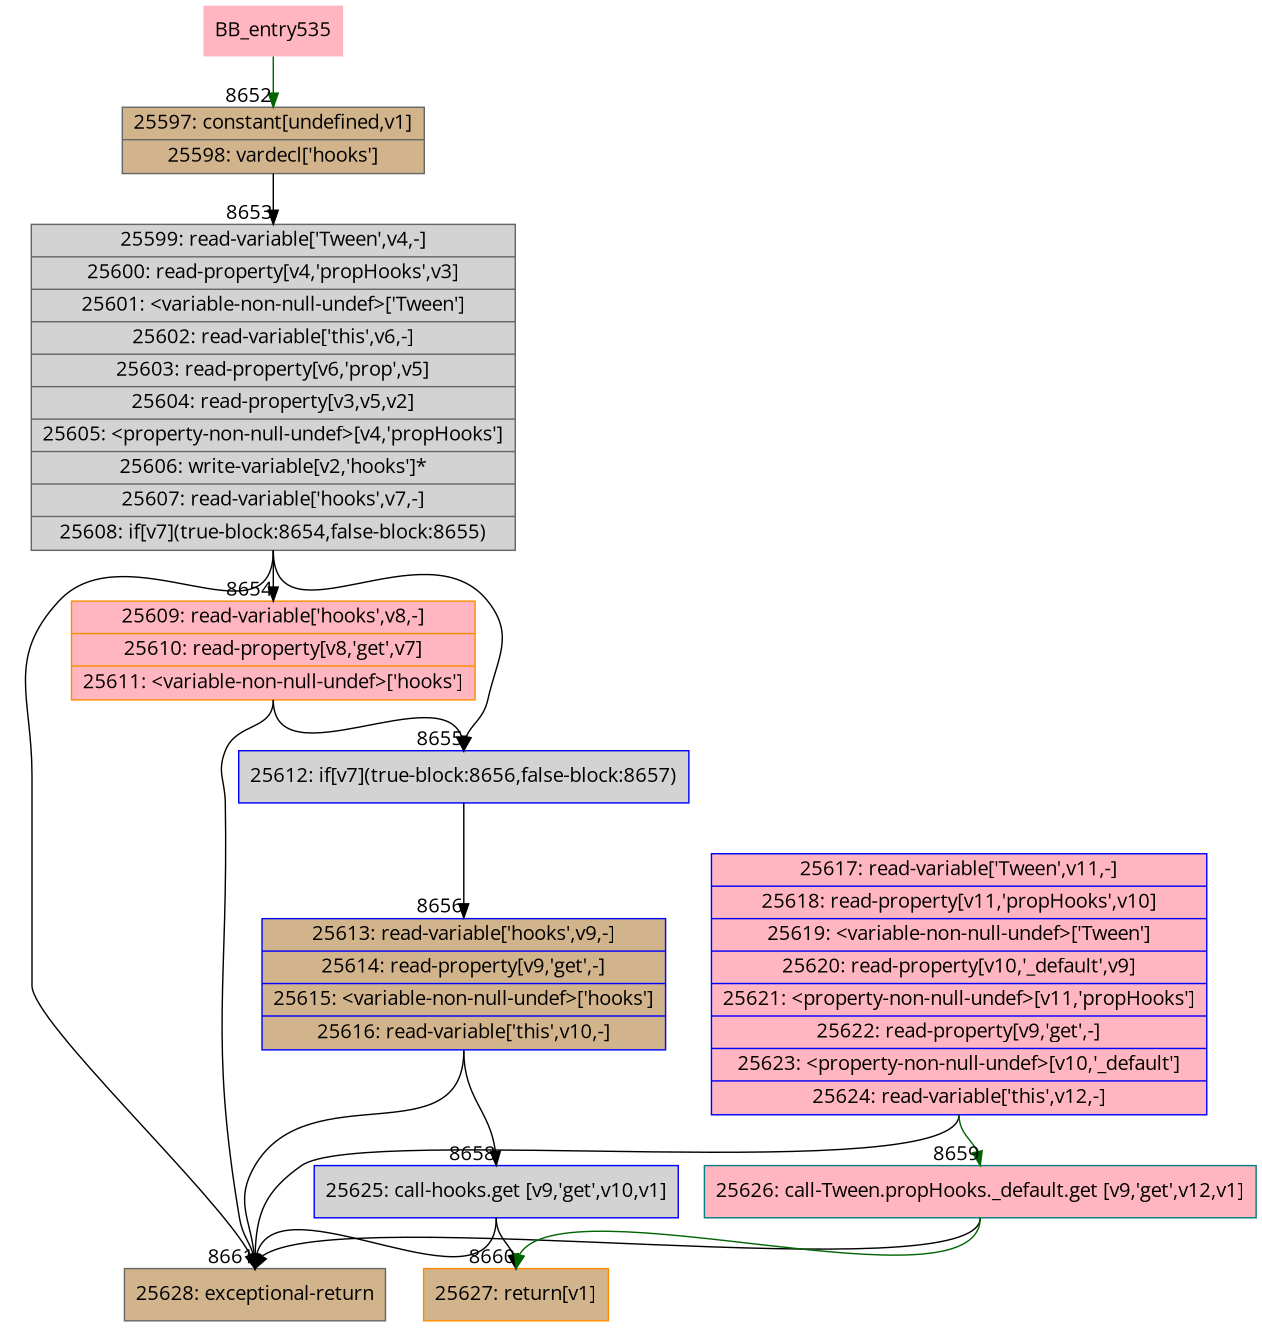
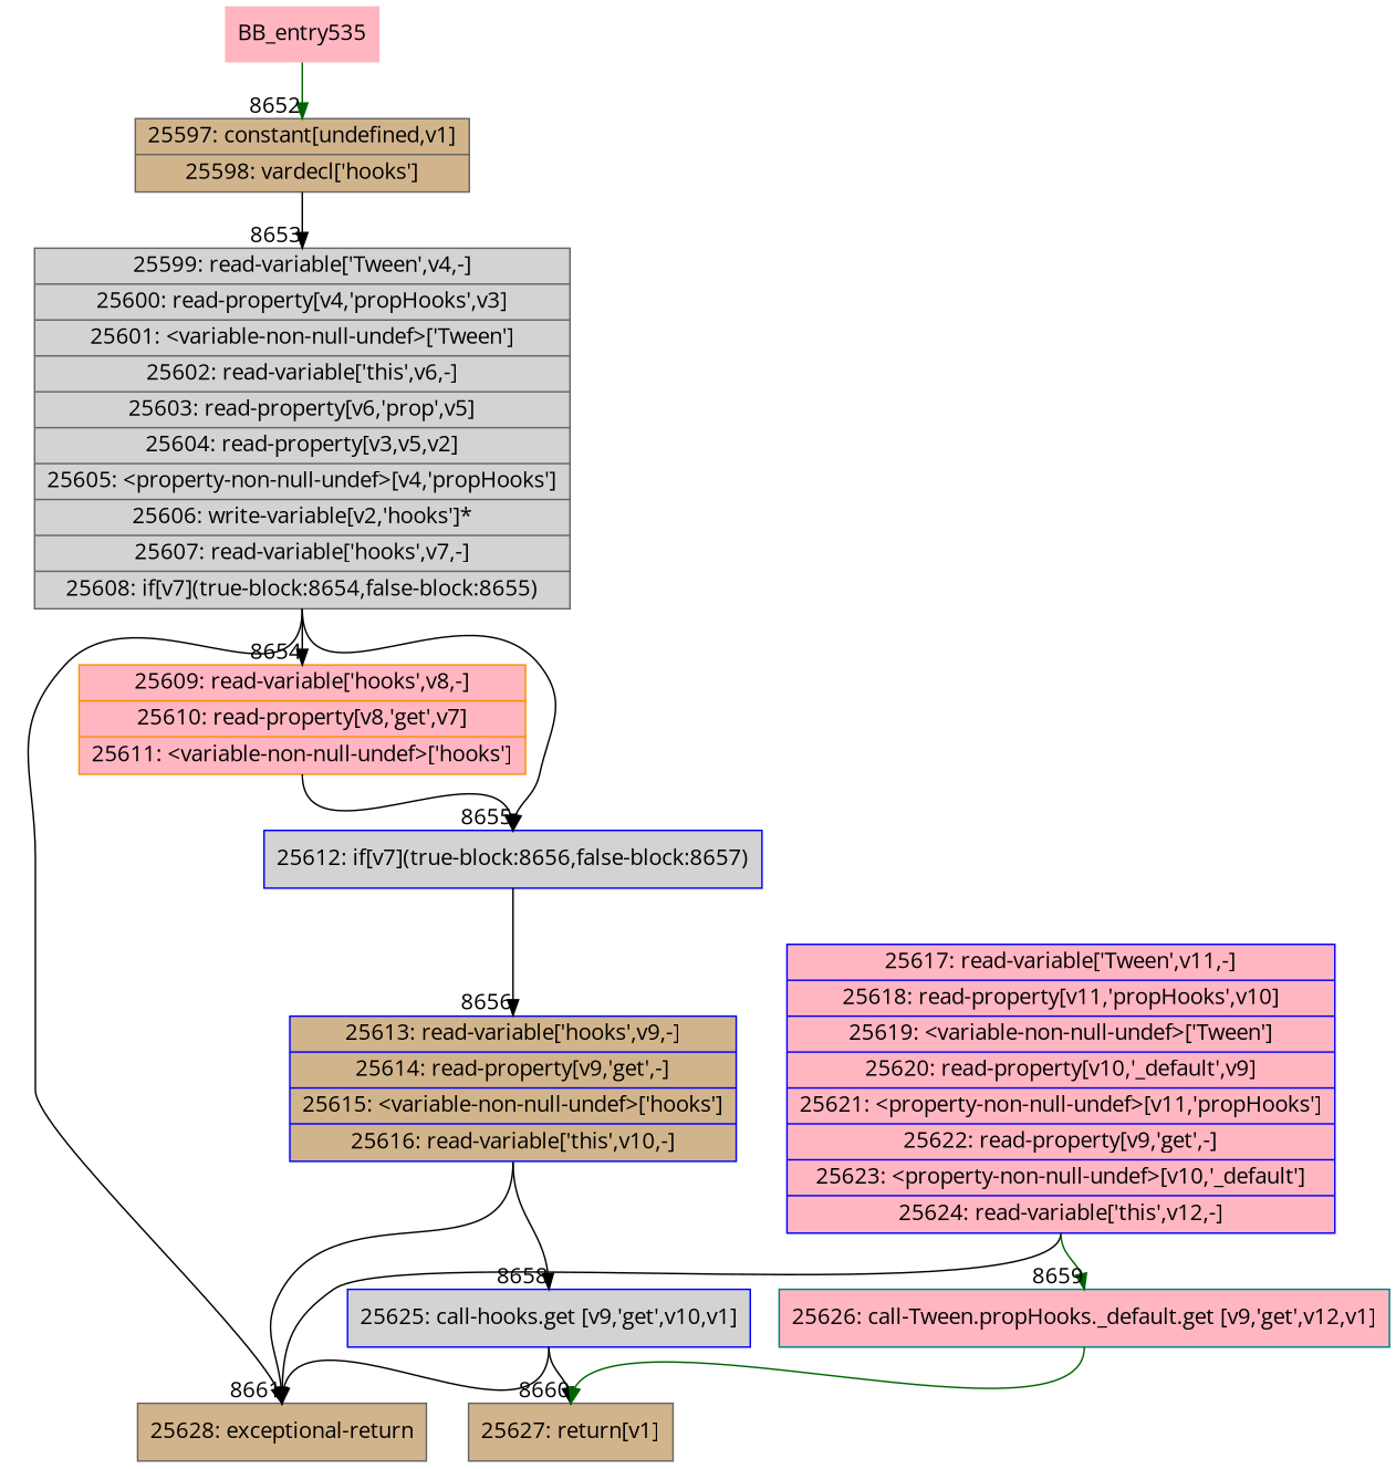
  digraph {
    fontname="Open Sans"
    rankdir=TD
    node [color=gray40 fillcolor=lightpink fontname="Open Sans" shape=record style=filled]
    edge [color=black fontname="Open Sans" headport=n tailport=s]
    BB_entry535 [shape=none]
    n2 [fillcolor=tan label="{25597: constant[undefined,v1]|25598: vardecl['hooks']}"]
    n3 [fillcolor=lightgrey label="{25599: read-variable['Tween',v4,-]|25600: read-property[v4,'propHooks',v3]|25601: \<variable-non-null-undef\>['Tween']|25602: read-variable['this',v6,-]|25603: read-property[v6,'prop',v5]|25604: read-property[v3,v5,v2]|25605: \<property-non-null-undef\>[v4,'propHooks']|25606: write-variable[v2,'hooks']*|25607: read-variable['hooks',v7,-]|25608: if[v7](true-block:8654,false-block:8655)}"]
    n4 [color=blue fillcolor=lightgrey label="{25612: if[v7](true-block:8656,false-block:8657)}"]
    n5 [color=darkorange label="{25609: read-variable['hooks',v8,-]|25610: read-property[v8,'get',v7]|25611: \<variable-non-null-undef\>['hooks']}"]
    n6 [fillcolor=tan label="{25628: exceptional-return}"]
    n7 [color=blue fillcolor=tan label="{25613: read-variable['hooks',v9,-]|25614: read-property[v9,'get',-]|25615: \<variable-non-null-undef\>['hooks']|25616: read-variable['this',v10,-]}"]
    n8 [color=blue fillcolor=lightgrey label="{25625: call-hooks.get [v9,'get',v10,v1]}"]
    n9 [color=blue label="{25617: read-variable['Tween',v11,-]|25618: read-property[v11,'propHooks',v10]|25619: \<variable-non-null-undef\>['Tween']|25620: read-property[v10,'_default',v9]|25621: \<property-non-null-undef\>[v11,'propHooks']|25622: read-property[v9,'get',-]|25623: \<property-non-null-undef\>[v10,'_default']|25624: read-variable['this',v12,-]}"]
    n10 [color=teal label="{25626: call-Tween.propHooks._default.get [v9,'get',v12,v1]}"]
-   n11 [color=darkorange fillcolor=tan label="{25627: return[v1]}"]
+   n11 [fillcolor=tan label="{25627: return[v1]}"]
    BB_entry535 -> n2 [color=darkgreen headlabel="    8652"]
    n2 -> n3 [headlabel="      8653"]
    n3 -> n4 [headlabel="      8655"]
    n3 -> n5 [headlabel="      8654"]
    n3 -> n6 [headlabel="      8661"]
    n4 -> n7 [headlabel="      8656"]
    n5 -> n4
-   n5 -> n6
    n7 -> n6
    n7 -> n8 [headlabel="      8658"]
    n8 -> n6
    n8 -> n11 [headlabel="      8660"]
    n9 -> n6
    n9 -> n10 [color=darkgreen headlabel="      8659"]
-   n10 -> n6
    n10 -> n11 [color=darkgreen]
  }
